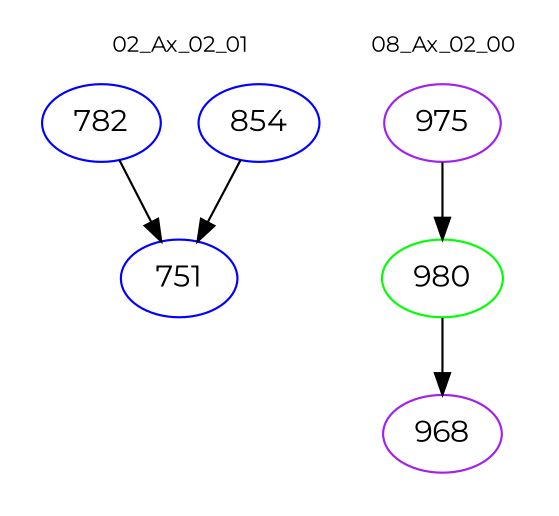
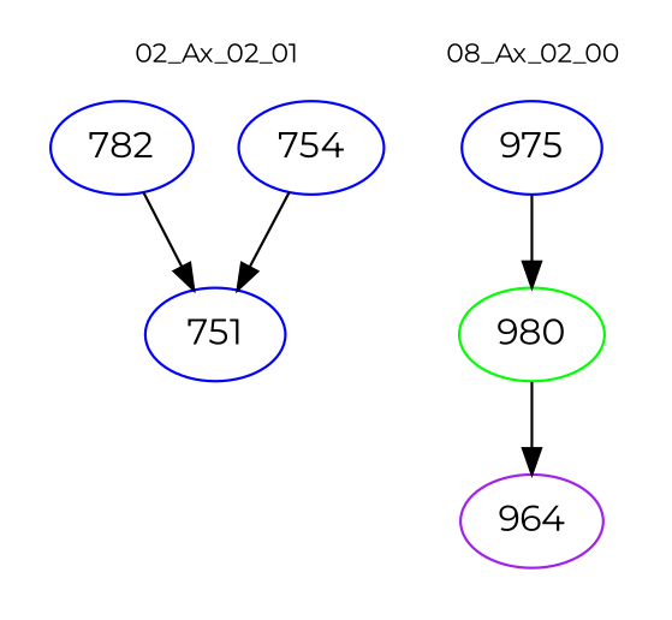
  digraph {
    fontname=Montserrat
    node [color=blue fontname=Montserrat]
    edge [color=black fontname=Montserrat]
-   n1 [label=854]
+   n1 [label=754]
    n2 [label=751]
    n3 [label=782]
-   n4 [color=purple label=975]
+   n4 [label=975]
    n5 [color=green label=980]
-   n6 [color=purple label=968]
+   n6 [color=purple label=964]
    subgraph cluster_1 {
      color=white
      fontsize=10
      label="02_Ax_02_01"
      n1
      n2
      n3
    }
    subgraph cluster_2 {
      color=white
      fontsize=10
      label="08_Ax_02_00"
      n4
      n5
      n6
    }
    n1 -> n2
    n3 -> n2
    n4 -> n5
    n5 -> n6
  }
